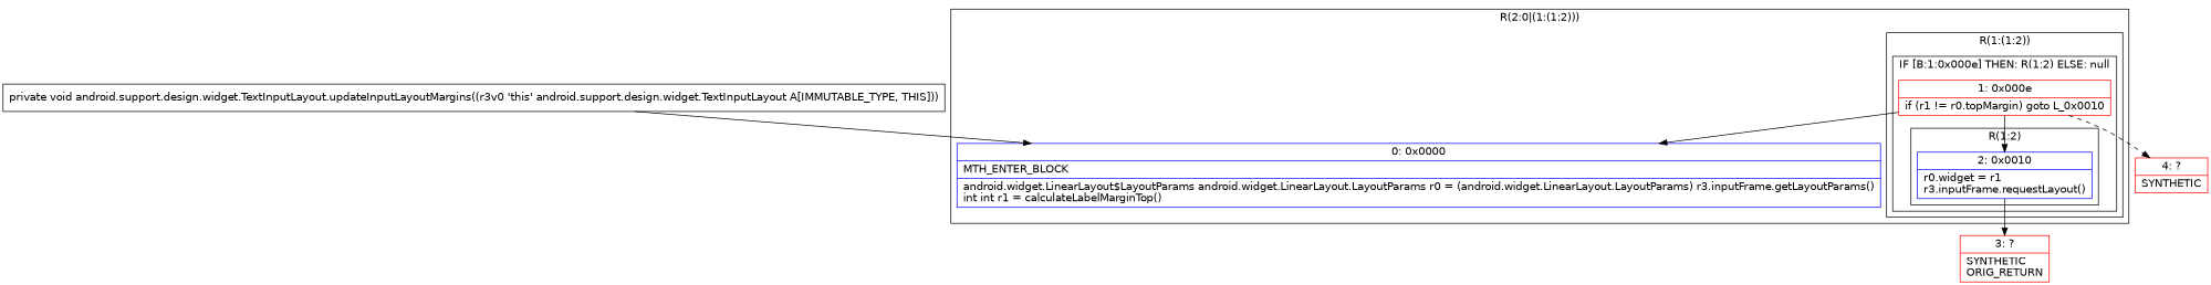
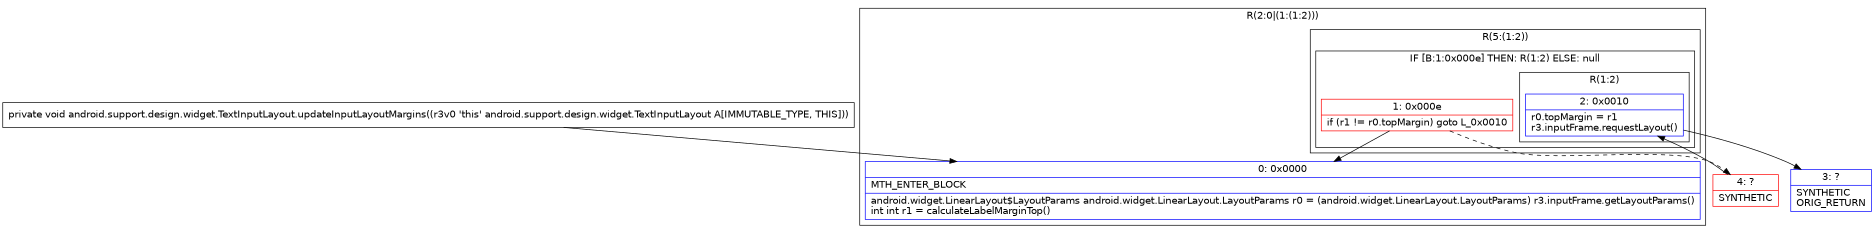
  digraph {
    fontname="DejaVu Sans"
    node [color=red fontname="DejaVu Sans" shape=record]
    edge [fontname="DejaVu Sans"]
-   n1 [color=blue label="{2\:\ 0x0010|r0.widget = r1\lr3.inputFrame.requestLayout()\l}"]
+   n1 [color=blue label="{2\:\ 0x0010|r0.topMargin = r1\lr3.inputFrame.requestLayout()\l}"]
    n2 [label="{1\:\ 0x000e|if (r1 != r0.topMargin) goto L_0x0010\l}"]
    n3 [color=blue label="{0\:\ 0x0000|MTH_ENTER_BLOCK\l|android.widget.LinearLayout$LayoutParams android.widget.LinearLayout.LayoutParams r0 = (android.widget.LinearLayout.LayoutParams) r3.inputFrame.getLayoutParams()\lint int r1 = calculateLabelMarginTop()\l}"]
-   n4 [label="{3\:\ ?|SYNTHETIC\lORIG_RETURN\l}"]
+   n4 [color=blue label="{3\:\ ?|SYNTHETIC\lORIG_RETURN\l}"]
    n5 [label="{4\:\ ?|SYNTHETIC\l}"]
    n6 [label="{private void android.support.design.widget.TextInputLayout.updateInputLayoutMargins((r3v0 'this' android.support.design.widget.TextInputLayout A[IMMUTABLE_TYPE, THIS])) }" color=""]
    subgraph cluster_1 {
      label="R(2:0|(1:(1:2)))"
      n3
      subgraph cluster_2 {
-       label="R(1:(1:2))"
+       label="R(5:(1:2))"
        subgraph cluster_3 {
          label="IF [B:1:0x000e] THEN: R(1:2) ELSE: null"
          n2
          subgraph cluster_4 {
            label="R(1:2)"
            n1
          }
        }
      }
    }
    n1 -> n4
-   n2 -> n1
+   n5 -> n1
    n2 -> n3
    n2 -> n5 [style=dashed]
    n6 -> n3
  }
